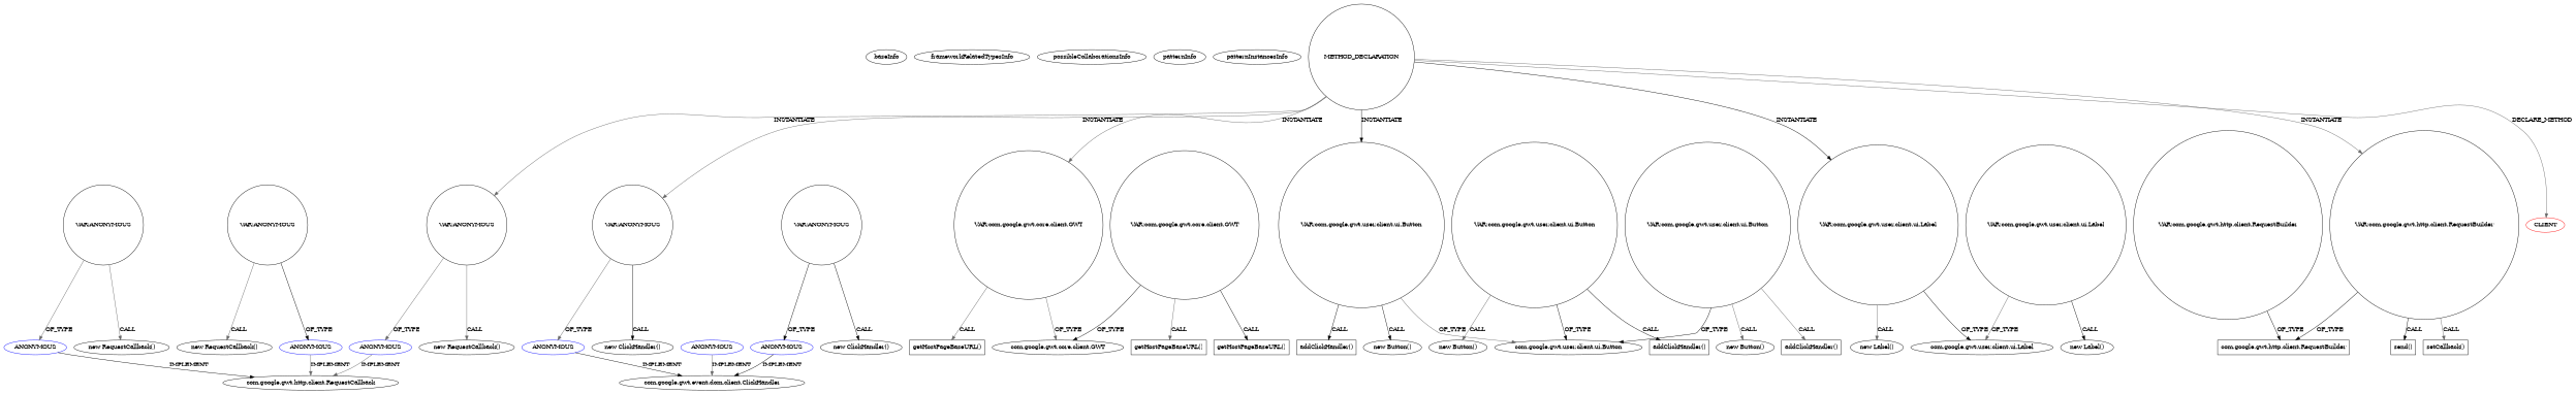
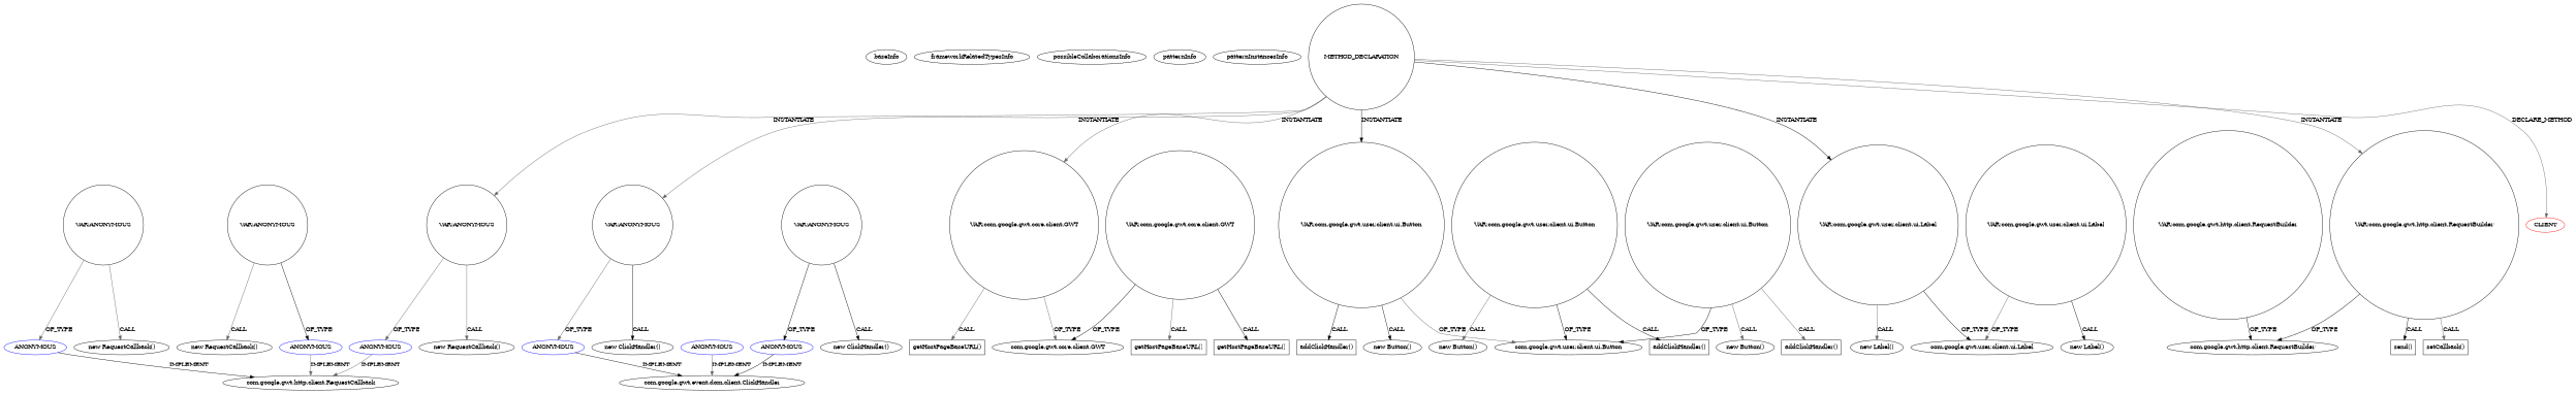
  digraph {
    node [isFrameworkType=false vertexType=VARIABLE_EXPRESION]
    edge [color=gray40]
    baseInfo [category=pattern graphId=292 isAnonymous=false possibleRelation=false isFrameworkType="" vertexType=""]
    frameworkRelatedTypesInfo [isFrameworkType="" vertexType=""]
    possibleCollaborationsInfo [isFrameworkType="" vertexType=""]
    patternInfo [frequency=2.0 patternRootClient=0 isFrameworkType="" vertexType=""]
    patternInstancesInfo [0="12010994-GLI-TP1~/12010994-GLI-TP1/GLI-TP1-master/src/main/java/fr/istic/m2gl/gli/client/gli.java~gli~1" 1="12010994-GLI-TP1~/12010994-GLI-TP1/GLI-TP1-master/src/main/java/fr/istic/m2gl/gli/client/TableWidget.java~TableWidget~8" isFrameworkType="" vertexType=""]
    n6 [label="com.google.gwt.http.client.RequestCallback" vertexType=FRAMEWORK_INTERFACE_TYPE]
    n7 [color=blue label=ANONYMOUS vertexType=REFERENCE_ANONYMOUS_DECLARATION]
    n8 [color=blue label=ANONYMOUS vertexType=REFERENCE_ANONYMOUS_DECLARATION]
    n9 [color=blue label=ANONYMOUS vertexType=REFERENCE_ANONYMOUS_DECLARATION]
    n10 [label="VAR:ANONYMOUS" shape=circle]
    n11 [label="new RequestCallback()" vertexType=CONSTRUCTOR_CALL]
    n12 [label="VAR:ANONYMOUS" shape=circle]
    n13 [label="new RequestCallback()" vertexType=CONSTRUCTOR_CALL]
    n14 [label="VAR:ANONYMOUS" shape=circle]
    n15 [label="new RequestCallback()" vertexType=CONSTRUCTOR_CALL]
    n16 [label=METHOD_DECLARATION shape=circle vertexType=CLIENT_METHOD_DECLARATION]
    n17 [label="VAR:ANONYMOUS" shape=circle]
    n18 [label="VAR:com.google.gwt.core.client.GWT" shape=circle]
    n19 [label="VAR:com.google.gwt.user.client.ui.Button" shape=circle]
    n20 [label="VAR:com.google.gwt.user.client.ui.Label" shape=circle]
    n21 [label="VAR:com.google.gwt.http.client.RequestBuilder" shape=circle]
    n22 [color=red label=CLIENT vertexType=ROOT_CLIENT_CLASS_DECLARATION]
    n23 [color=blue label=ANONYMOUS vertexType=REFERENCE_ANONYMOUS_DECLARATION]
    n24 [label="new ClickHandler()" vertexType=CONSTRUCTOR_CALL]
    n25 [label="getHostPageBaseURL()" shape=box vertexType=INSIDE_CALL]
    n26 [label="com.google.gwt.core.client.GWT" vertexType=FRAMEWORK_CLASS_TYPE]
    n27 [label="addClickHandler()" shape=box vertexType=INSIDE_CALL]
    n28 [label="new Button()" vertexType=CONSTRUCTOR_CALL]
    n29 [label="com.google.gwt.user.client.ui.Button" vertexType=FRAMEWORK_CLASS_TYPE]
    n30 [label="new Label()" vertexType=CONSTRUCTOR_CALL]
    n31 [label="com.google.gwt.user.client.ui.Label" vertexType=FRAMEWORK_CLASS_TYPE]
    n32 [label="send()" shape=box vertexType=INSIDE_CALL]
    n33 [label="setCallback()" shape=box vertexType=INSIDE_CALL]
-   n34 [label="com.google.gwt.http.client.RequestBuilder" vertexType=FRAMEWORK_CLASS_TYPE shape=box]
+   n34 [label="com.google.gwt.http.client.RequestBuilder" vertexType=FRAMEWORK_CLASS_TYPE]
    n35 [label="com.google.gwt.event.dom.client.ClickHandler" vertexType=FRAMEWORK_INTERFACE_TYPE]
    n36 [color=blue label=ANONYMOUS vertexType=REFERENCE_ANONYMOUS_DECLARATION]
    n37 [color=blue label=ANONYMOUS vertexType=REFERENCE_ANONYMOUS_DECLARATION]
    n38 [label="VAR:ANONYMOUS" shape=circle]
    n39 [label="new ClickHandler()" vertexType=CONSTRUCTOR_CALL]
    n40 [label="VAR:com.google.gwt.core.client.GWT" shape=circle]
    n41 [label="getHostPageBaseURL()" shape=box vertexType=INSIDE_CALL]
    n42 [label="getHostPageBaseURL()" shape=box vertexType=INSIDE_CALL]
    n43 [label="VAR:com.google.gwt.user.client.ui.Label" shape=circle]
    n44 [label="new Label()" vertexType=CONSTRUCTOR_CALL]
    n45 [label="VAR:com.google.gwt.user.client.ui.Button" shape=circle]
    n46 [label="addClickHandler()" shape=box vertexType=INSIDE_CALL]
    n47 [label="new Button()" vertexType=CONSTRUCTOR_CALL]
    n48 [label="VAR:com.google.gwt.user.client.ui.Button" shape=circle]
    n49 [label="addClickHandler()" shape=box vertexType=INSIDE_CALL]
    n50 [label="new Button()" vertexType=CONSTRUCTOR_CALL]
    n51 [label="VAR:com.google.gwt.http.client.RequestBuilder" shape=circle]
    n7 -> n6 [color=black label=IMPLEMENT]
    n8 -> n6 [label=IMPLEMENT]
    n9 -> n6 [label=IMPLEMENT]
    n10 -> n9 [label=OF_TYPE]
    n10 -> n11 [label=CALL]
    n12 -> n7 [label=OF_TYPE]
    n12 -> n13 [label=CALL]
    n14 -> n8 [color=black label=OF_TYPE]
    n14 -> n15 [label=CALL]
    n16 -> n10 [label=INSTANTIATE]
    n16 -> n17 [label=INSTANTIATE]
    n16 -> n18 [label=INSTANTIATE]
    n16 -> n19 [color=black label=INSTANTIATE]
    n16 -> n20 [color=black label=INSTANTIATE]
    n16 -> n21 [label=INSTANTIATE]
    n16 -> n22 [label=DECLARE_METHOD]
    n17 -> n23 [label=OF_TYPE]
    n17 -> n24 [color=black label=CALL]
    n18 -> n25 [label=CALL]
    n18 -> n26 [label=OF_TYPE]
    n19 -> n27 [color=black label=CALL]
    n19 -> n28 [color=black label=CALL]
    n19 -> n29 [label=OF_TYPE]
    n20 -> n30 [label=CALL]
    n20 -> n31 [color=black label=OF_TYPE]
    n21 -> n32 [color=black label=CALL]
    n21 -> n33 [label=CALL]
    n21 -> n34 [color=black label=OF_TYPE]
    n23 -> n35 [color=black label=IMPLEMENT]
    n36 -> n35 [color=black label=IMPLEMENT]
    n37 -> n35 [label=IMPLEMENT]
    n38 -> n36 [color=black label=OF_TYPE]
    n38 -> n39 [color=black label=CALL]
    n40 -> n26 [color=black label=OF_TYPE]
    n40 -> n41 [color=black label=CALL]
    n40 -> n42 [label=CALL]
    n43 -> n31 [label=OF_TYPE]
    n43 -> n44 [color=black label=CALL]
    n45 -> n29 [color=black label=OF_TYPE]
    n45 -> n46 [color=black label=CALL]
    n45 -> n47 [label=CALL]
    n48 -> n29 [color=black label=OF_TYPE]
    n48 -> n49 [label=CALL]
    n48 -> n50 [label=CALL]
    n51 -> n34 [color=black label=OF_TYPE]
  }
